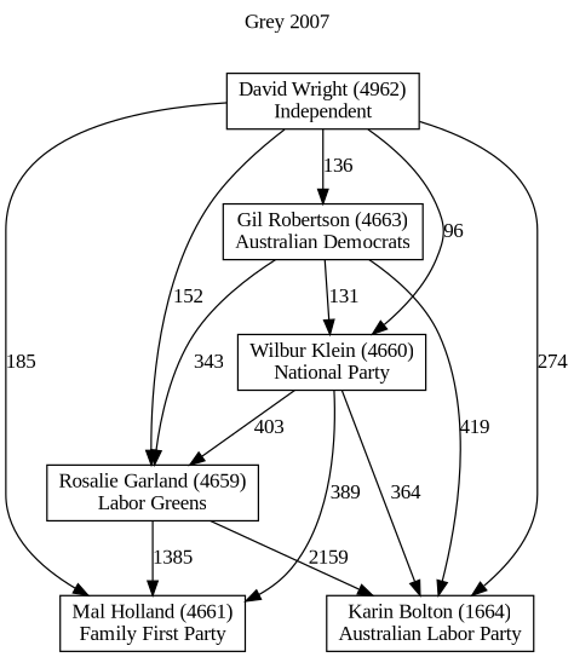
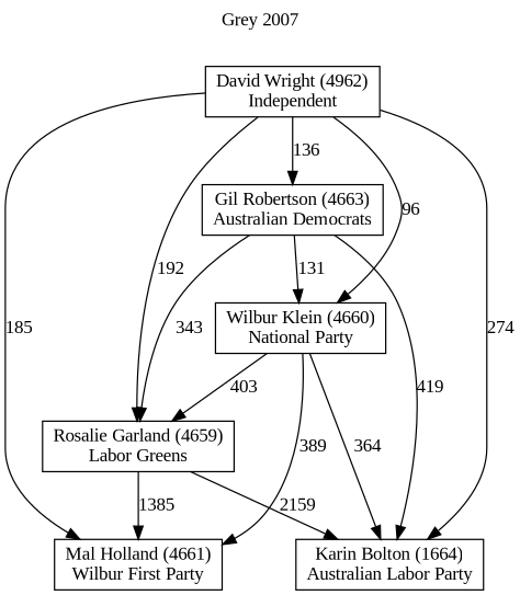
  digraph {
    fontname="Liberation Serif"
    label="Grey 2007"
    labelloc=t
    mclimit=10
    node [fontname="Liberation Serif" shape=box]
    edge [fontname="Liberation Serif"]
    n1 [label="Karin Bolton (1664)\nAustralian Labor Party"]
-   n2 [label="Mal Holland (4661)\nFamily First Party"]
+   n2 [label="Mal Holland (4661)\nWilbur First Party"]
    n3 [label="Rosalie Garland (4659)\nLabor Greens"]
    n4 [label="Wilbur Klein (4660)\nNational Party"]
    n5 [label="Gil Robertson (4663)\nAustralian Democrats"]
    n6 [label="David Wright (4962)\nIndependent"]
    n3 -> n1 [label=2159]
    n3 -> n2 [label=1385]
    n4 -> n1 [label=364]
    n4 -> n2 [label=389]
    n4 -> n3 [label=403]
    n5 -> n1 [label=419]
    n5 -> n3 [label=343]
    n5 -> n4 [label=131]
    n6 -> n1 [label=274]
    n6 -> n2 [label=185]
-   n6 -> n3 [label=152]
+   n6 -> n3 [label=192]
    n6 -> n4 [label=96]
    n6 -> n5 [label=136]
  }
